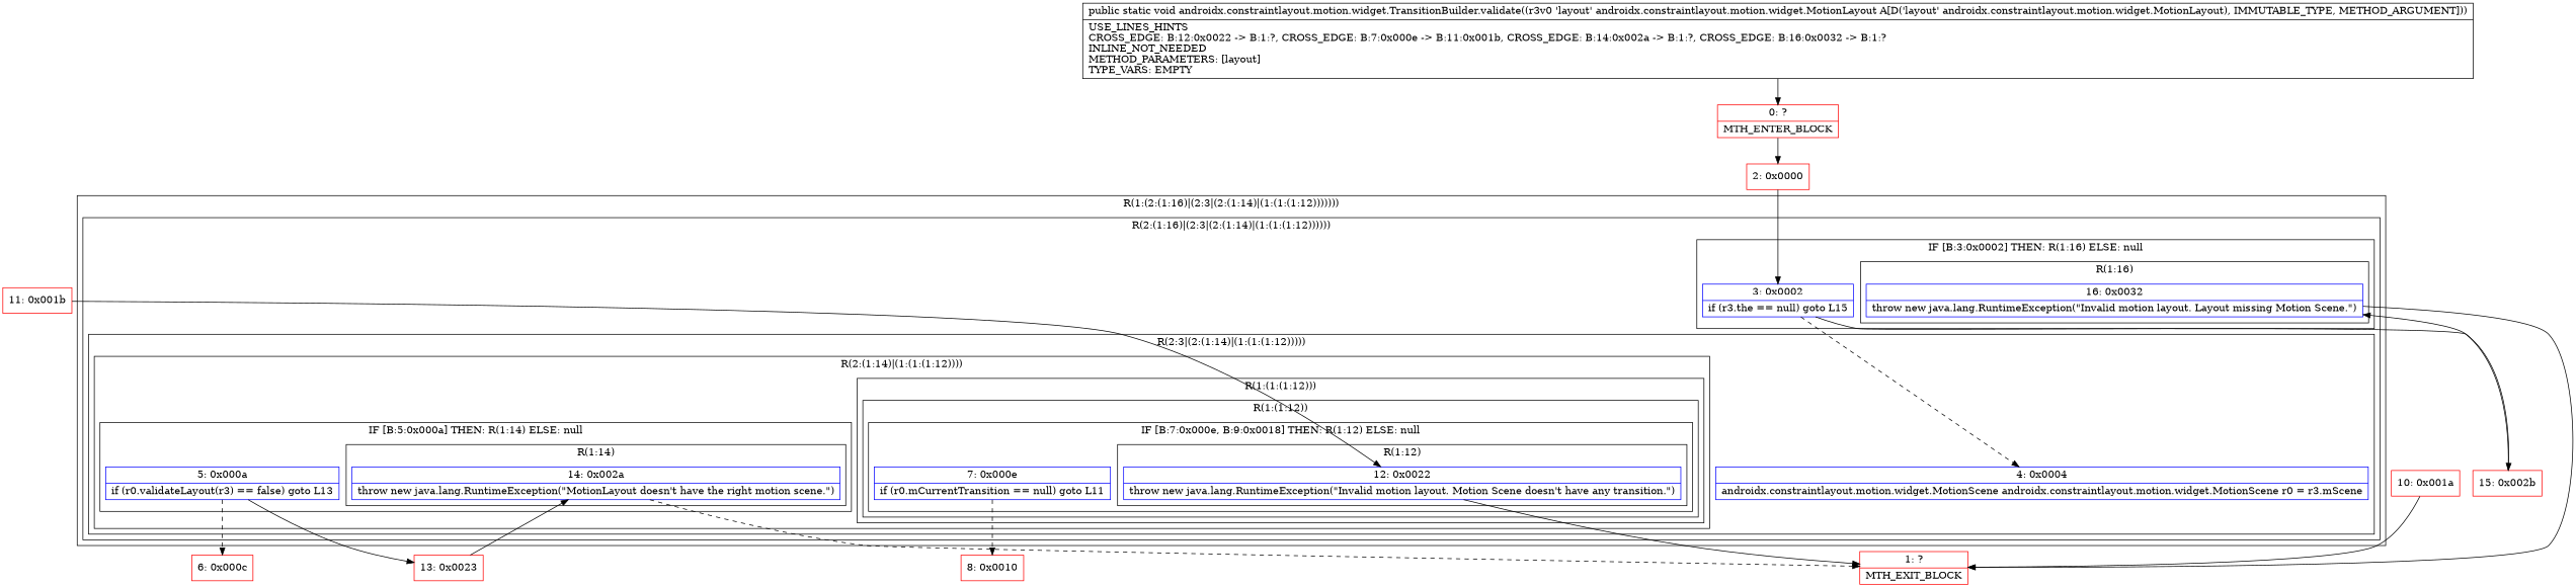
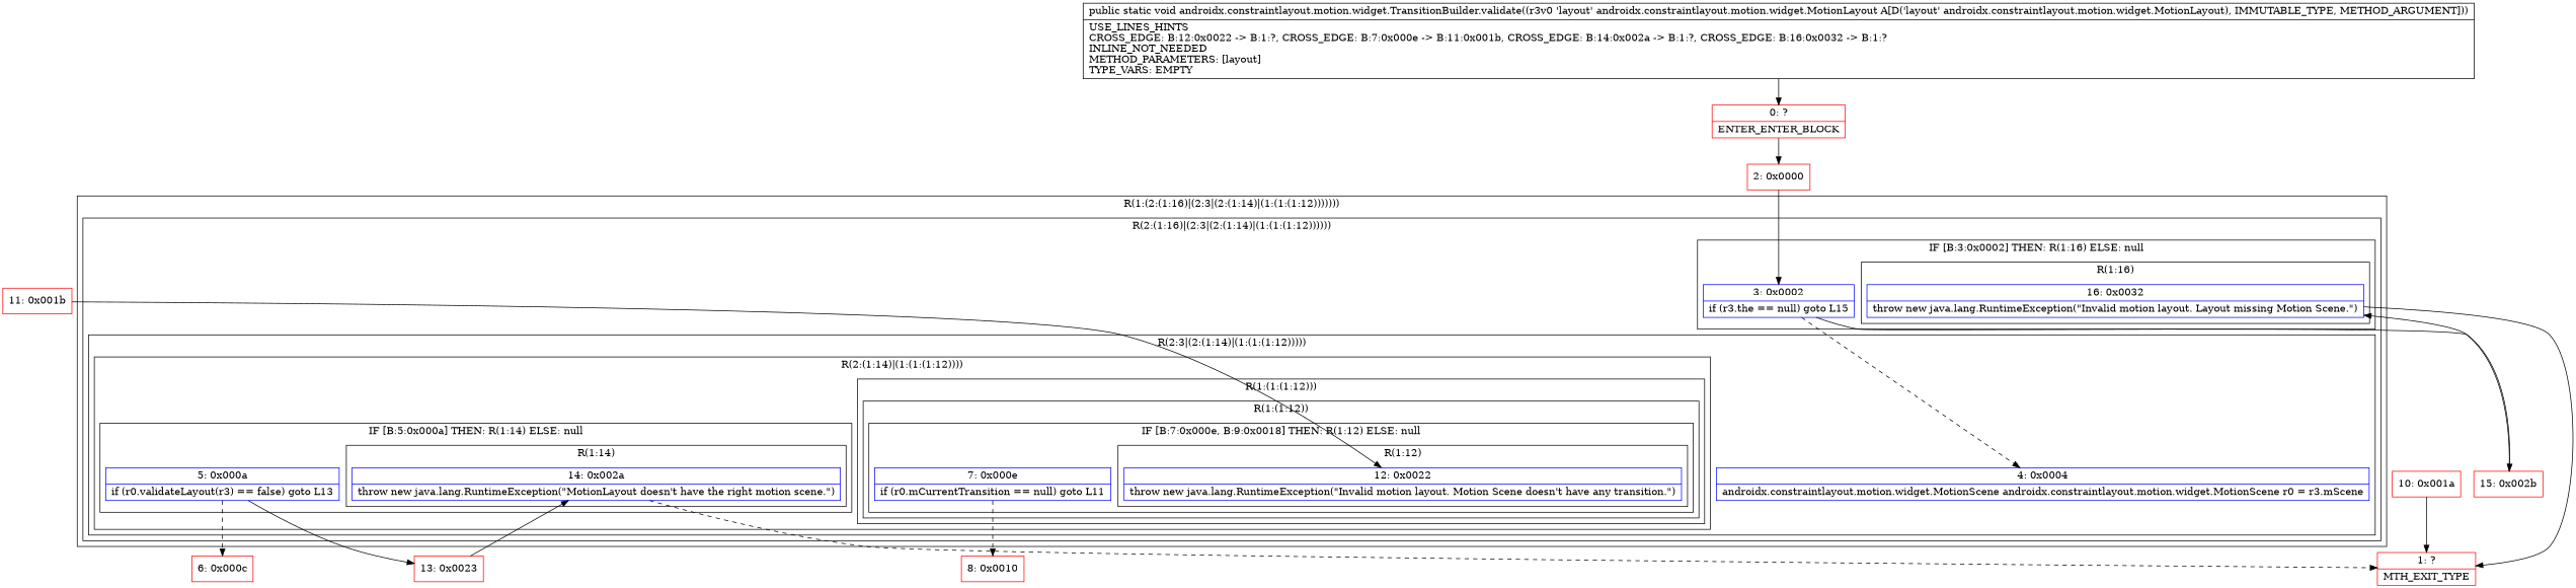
  digraph {
    node [color=red shape=record]
    n1 [color=blue label="{16\:\ 0x0032|throw new java.lang.RuntimeException(\"Invalid motion layout. Layout missing Motion Scene.\")\l}"]
    n2 [color=blue label="{3\:\ 0x0002|if (r3.the == null) goto L15\l}"]
    n3 [color=blue label="{14\:\ 0x002a|throw new java.lang.RuntimeException(\"MotionLayout doesn't have the right motion scene.\")\l}"]
    n4 [color=blue label="{5\:\ 0x000a|if (r0.validateLayout(r3) == false) goto L13\l}"]
    n5 [color=blue label="{12\:\ 0x0022|throw new java.lang.RuntimeException(\"Invalid motion layout. Motion Scene doesn't have any transition.\")\l}"]
    n6 [color=blue label="{7\:\ 0x000e|if (r0.mCurrentTransition == null) goto L11\l}"]
    n7 [color=blue label="{4\:\ 0x0004|androidx.constraintlayout.motion.widget.MotionScene androidx.constraintlayout.motion.widget.MotionScene r0 = r3.mScene\l}"]
-   n8 [label="{1\:\ ?|MTH_EXIT_BLOCK\l}"]
+   n8 [label="{1\:\ ?|MTH_EXIT_TYPE\l}"]
    n9 [label="{15\:\ 0x002b}"]
    n10 [label="{6\:\ 0x000c}"]
    n11 [label="{13\:\ 0x0023}"]
    n12 [label="{8\:\ 0x0010}"]
    n13 [label="{11\:\ 0x001b}"]
    n14 [label="{10\:\ 0x001a}"]
-   n15 [label="{0\:\ ?|MTH_ENTER_BLOCK\l}"]
+   n15 [label="{0\:\ ?|ENTER_ENTER_BLOCK\l}"]
    n16 [label="{2\:\ 0x0000}"]
    n17 [label="{public static void androidx.constraintlayout.motion.widget.TransitionBuilder.validate((r3v0 'layout' androidx.constraintlayout.motion.widget.MotionLayout A[D('layout' androidx.constraintlayout.motion.widget.MotionLayout), IMMUTABLE_TYPE, METHOD_ARGUMENT]))  | USE_LINES_HINTS\lCROSS_EDGE: B:12:0x0022 \-\> B:1:?, CROSS_EDGE: B:7:0x000e \-\> B:11:0x001b, CROSS_EDGE: B:14:0x002a \-\> B:1:?, CROSS_EDGE: B:16:0x0032 \-\> B:1:?\lINLINE_NOT_NEEDED\lMETHOD_PARAMETERS: [layout]\lTYPE_VARS: EMPTY\l}" color=""]
    subgraph cluster_1 {
      label="R(1:(2:(1:16)|(2:3|(2:(1:14)|(1:(1:(1:12)))))))"
      subgraph cluster_2 {
        label="R(2:(1:16)|(2:3|(2:(1:14)|(1:(1:(1:12))))))"
        subgraph cluster_3 {
          label="IF [B:3:0x0002] THEN: R(1:16) ELSE: null"
          n2
          subgraph cluster_4 {
            label="R(1:16)"
            n1
          }
        }
        subgraph cluster_5 {
          label="R(2:3|(2:(1:14)|(1:(1:(1:12)))))"
          n7
          subgraph cluster_6 {
            label="R(2:(1:14)|(1:(1:(1:12))))"
            subgraph cluster_7 {
              label="IF [B:5:0x000a] THEN: R(1:14) ELSE: null"
              n4
              subgraph cluster_8 {
                label="R(1:14)"
                n3
              }
            }
            subgraph cluster_9 {
              label="R(1:(1:(1:12)))"
              subgraph cluster_10 {
                label="R(1:(1:12))"
                subgraph cluster_11 {
                  label="IF [B:7:0x000e, B:9:0x0018] THEN: R(1:12) ELSE: null"
                  n6
                  subgraph cluster_12 {
                    label="R(1:12)"
                    n5
                  }
                }
              }
            }
          }
        }
      }
    }
    n1 -> n8
    n2 -> n7 [style=dashed]
    n2 -> n9
    n3 -> n8 [style=dashed]
    n4 -> n10 [style=dashed]
    n4 -> n11
-   n5 -> n8
    n6 -> n12 [style=dashed]
    n9 -> n1
    n11 -> n3
    n13 -> n5
    n14 -> n8
    n15 -> n16
    n16 -> n2
    n17 -> n15
  }
